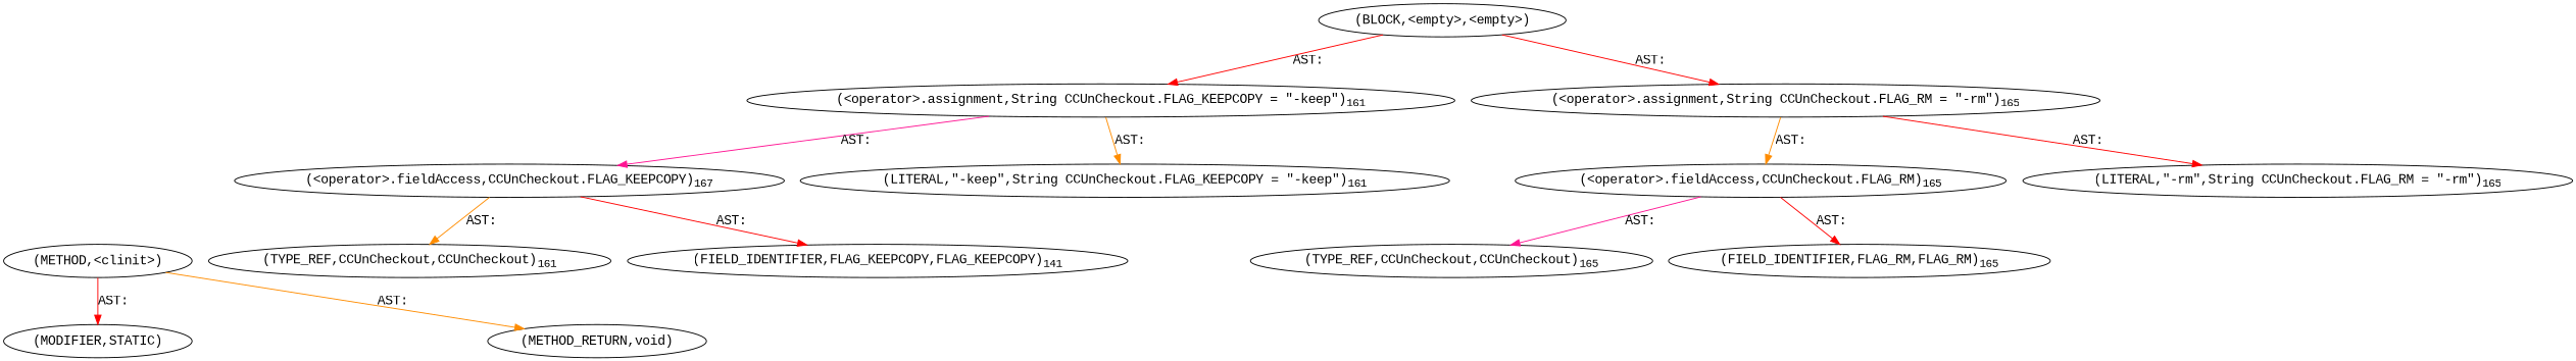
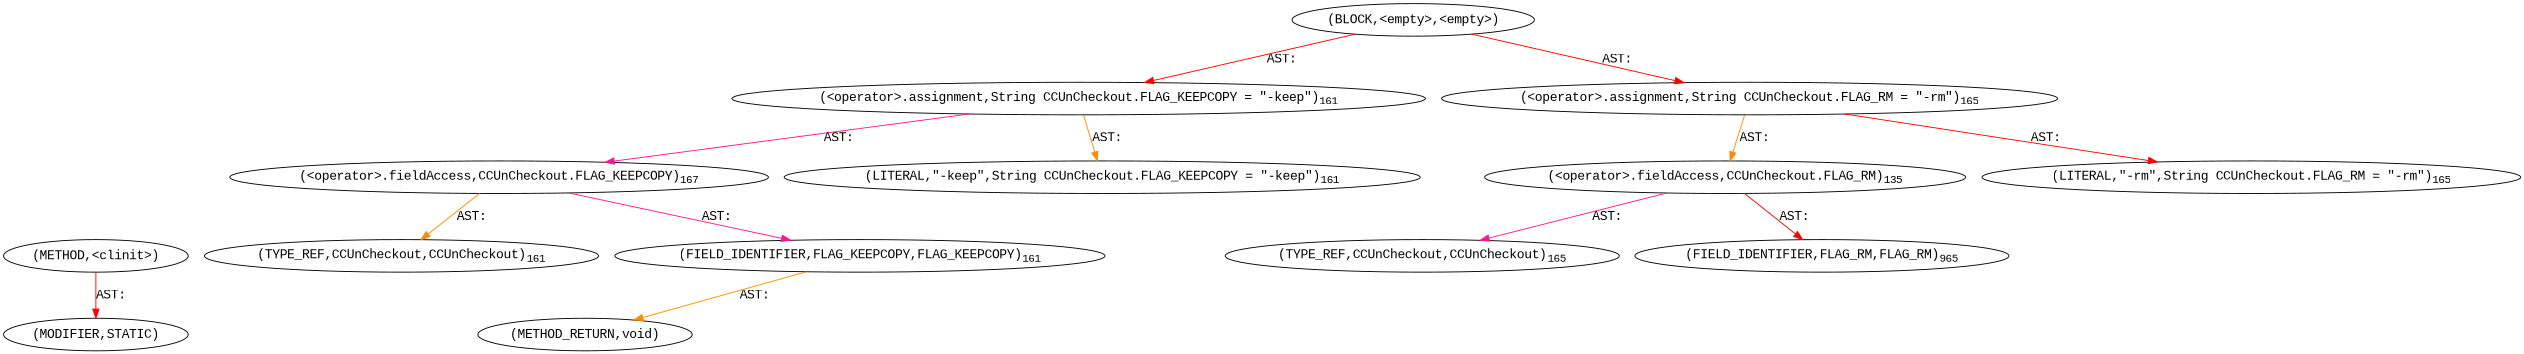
  digraph {
    fontname="Liberation Mono"
    node [fontname="Liberation Mono"]
    edge [color=red fontname="Liberation Mono"]
    n1 [label=<(METHOD,&lt;clinit&gt;)>]
    n2 [label=<(MODIFIER,STATIC)>]
    n3 [label=<(METHOD_RETURN,void)>]
    n4 [label=<(BLOCK,&lt;empty&gt;,&lt;empty&gt;)>]
    n5 [label=<(&lt;operator&gt;.assignment,String CCUnCheckout.FLAG_KEEPCOPY = &quot;-keep&quot;)<SUB>161</SUB>>]
    n6 [label=<(&lt;operator&gt;.assignment,String CCUnCheckout.FLAG_RM = &quot;-rm&quot;)<SUB>165</SUB>>]
    n7 [label=<(&lt;operator&gt;.fieldAccess,CCUnCheckout.FLAG_KEEPCOPY)<SUB>167</SUB>>]
    n8 [label=<(LITERAL,&quot;-keep&quot;,String CCUnCheckout.FLAG_KEEPCOPY = &quot;-keep&quot;)<SUB>161</SUB>>]
-   n9 [label=<(&lt;operator&gt;.fieldAccess,CCUnCheckout.FLAG_RM)<SUB>165</SUB>>]
+   n9 [label=<(&lt;operator&gt;.fieldAccess,CCUnCheckout.FLAG_RM)<SUB>135</SUB>>]
    n10 [label=<(LITERAL,&quot;-rm&quot;,String CCUnCheckout.FLAG_RM = &quot;-rm&quot;)<SUB>165</SUB>>]
    n11 [label=<(TYPE_REF,CCUnCheckout,CCUnCheckout)<SUB>161</SUB>>]
-   n12 [label=<(FIELD_IDENTIFIER,FLAG_KEEPCOPY,FLAG_KEEPCOPY)<SUB>141</SUB>>]
+   n12 [label=<(FIELD_IDENTIFIER,FLAG_KEEPCOPY,FLAG_KEEPCOPY)<SUB>161</SUB>>]
    n13 [label=<(TYPE_REF,CCUnCheckout,CCUnCheckout)<SUB>165</SUB>>]
-   n14 [label=<(FIELD_IDENTIFIER,FLAG_RM,FLAG_RM)<SUB>165</SUB>>]
+   n14 [label=<(FIELD_IDENTIFIER,FLAG_RM,FLAG_RM)<SUB>965</SUB>>]
    n1 -> n2 [label="AST: "]
-   n1 -> n3 [color=darkorange label="AST: "]
+   n12 -> n3 [color=darkorange label="AST: "]
    n4 -> n5 [label="AST: "]
    n4 -> n6 [label="AST: "]
    n5 -> n7 [color=deeppink label="AST: "]
    n5 -> n8 [color=darkorange label="AST: "]
    n6 -> n9 [color=darkorange label="AST: "]
    n6 -> n10 [label="AST: "]
    n7 -> n11 [color=darkorange label="AST: "]
-   n7 -> n12 [label="AST: "]
+   n7 -> n12 [color=deeppink label="AST: "]
    n9 -> n13 [color=deeppink label="AST: "]
    n9 -> n14 [label="AST: "]
  }
